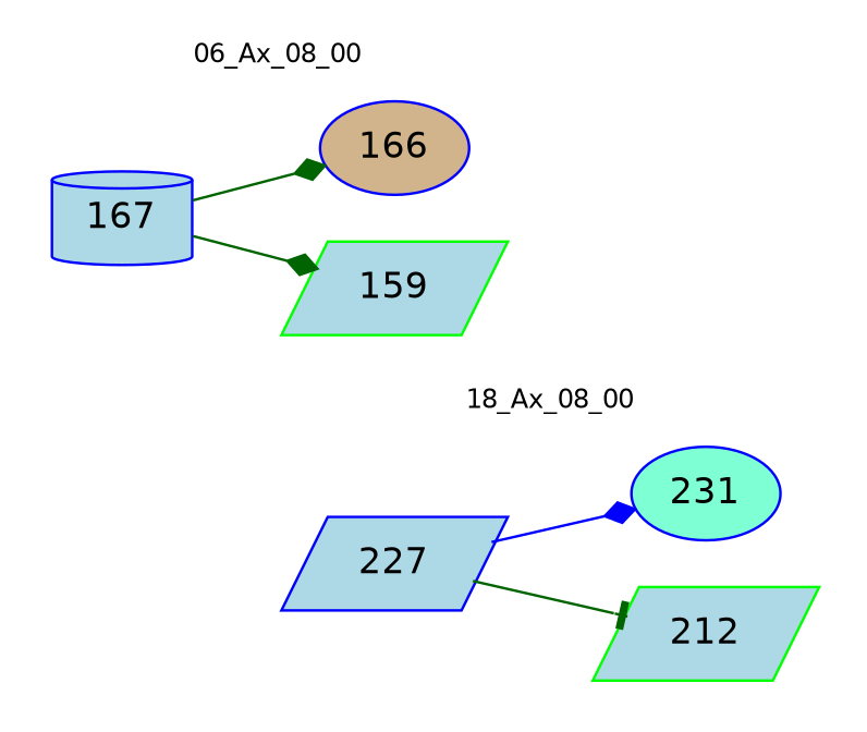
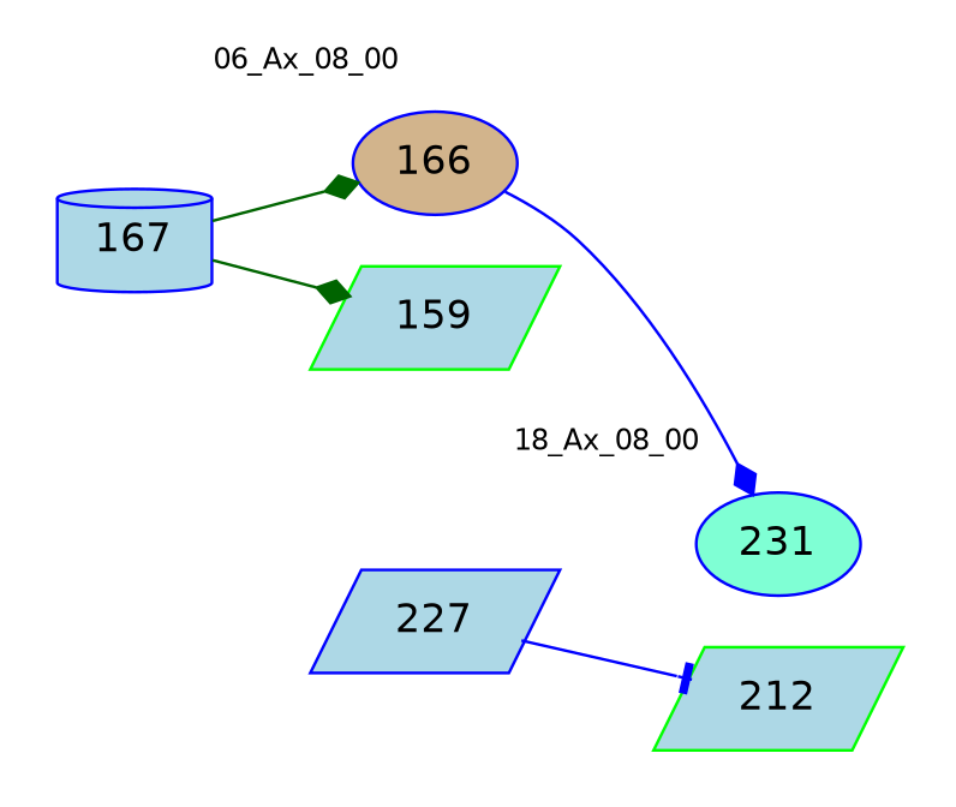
  digraph {
    fontname="DejaVu Sans"
    rankdir=LR
    node [color=blue fillcolor=lightblue fontname="DejaVu Sans" shape=parallelogram style=filled]
    edge [arrowhead=diamond color=darkgreen fontname="DejaVu Sans"]
    n1 [label=167 shape=cylinder]
    n2 [color=green label=159]
    n3 [fillcolor=tan label=166 shape=ellipse]
    n4 [label=227]
    n5 [color=green label=212]
    n6 [fillcolor=aquamarine label=231 shape=ellipse]
    subgraph cluster_1 {
      color=white
      fontsize=10
      label="06_Ax_08_00"
      n1
      n2
      n3
    }
    subgraph cluster_2 {
      color=white
      fontsize=10
      label="18_Ax_08_00"
      n4
      n5
      n6
    }
    n1 -> n2
    n1 -> n3
-   n4 -> n5 [arrowhead=tee]
-   n4 -> n6 [color=blue]
+   n4 -> n5 [arrowhead=tee color=blue]
+   n3 -> n6 [color=blue]
  }
